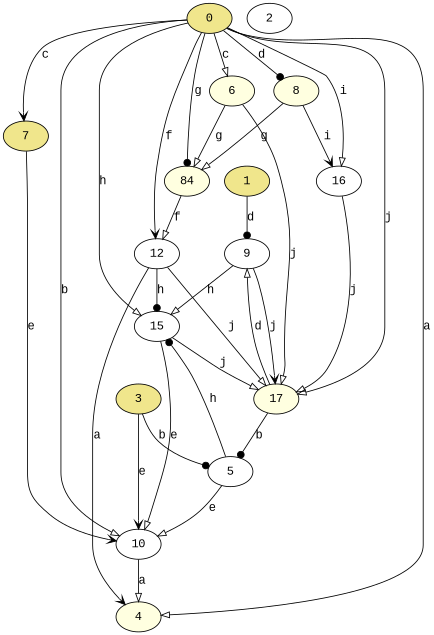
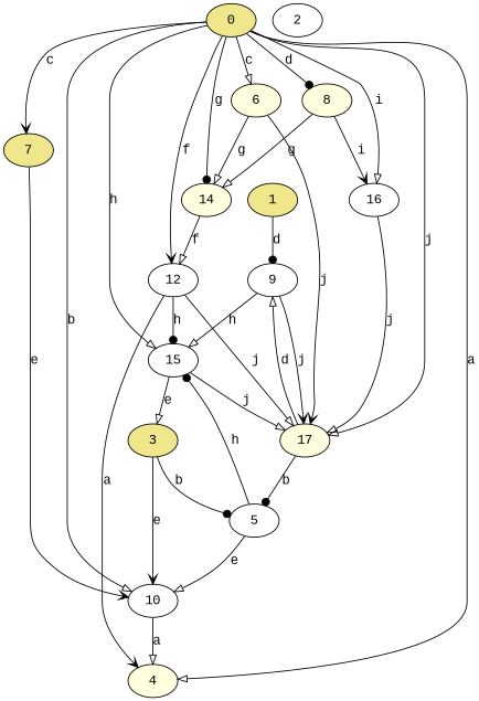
  strict digraph {
    fontname="Liberation Mono"
    node [fillcolor=white fontname="Liberation Mono" style=filled]
    edge [arrowhead=onormal fontname="Liberation Mono"]
    1 [fillcolor=khaki]
    9
    15
    17 [fillcolor=lightyellow]
    2
    3 [fillcolor=khaki]
    5
    10
    4 [fillcolor=lightyellow]
    6 [fillcolor=lightyellow]
-   14 [fillcolor=lightyellow label=84]
+   14 [fillcolor=lightyellow]
    12
    7 [fillcolor=khaki]
    8 [fillcolor=lightyellow]
    16
    0 [fillcolor=khaki]
    1 -> 9 [arrowhead=dot label=d]
    9 -> 15 [label=h]
    9 -> 17 [arrowhead=vee label=j]
    15 -> 17 [label=j]
-   15 -> 10 [label=e]
+   15 -> 3 [label=e]
    17 -> 9 [label=d]
    17 -> 5 [arrowhead=dot label=b]
    3 -> 5 [arrowhead=dot label=b]
    3 -> 10 [arrowhead=vee label=e]
    5 -> 15 [arrowhead=dot label=h]
    5 -> 10 [label=e]
    10 -> 4 [label=a]
-   6 -> 17 [label=j]
+   6 -> 17 [arrowhead=vee label=j]
    6 -> 14 [label=g]
    14 -> 12 [label=f]
    12 -> 15 [arrowhead=dot label=h]
    12 -> 17 [label=j]
    12 -> 4 [arrowhead=vee label=a]
    7 -> 10 [arrowhead=vee label=e]
    8 -> 14 [label=g]
    8 -> 16 [arrowhead=vee label=i]
    16 -> 17 [label=j]
    0 -> 15 [label=h]
    0 -> 17 [label=j]
    0 -> 10 [label=b]
    0 -> 4 [label=a]
    0 -> 6 [label=c]
    0 -> 14 [arrowhead=dot label=g]
    0 -> 12 [arrowhead=vee label=f]
    0 -> 7 [arrowhead=vee label=c]
    0 -> 8 [arrowhead=dot label=d]
    0 -> 16 [label=i]
  }
